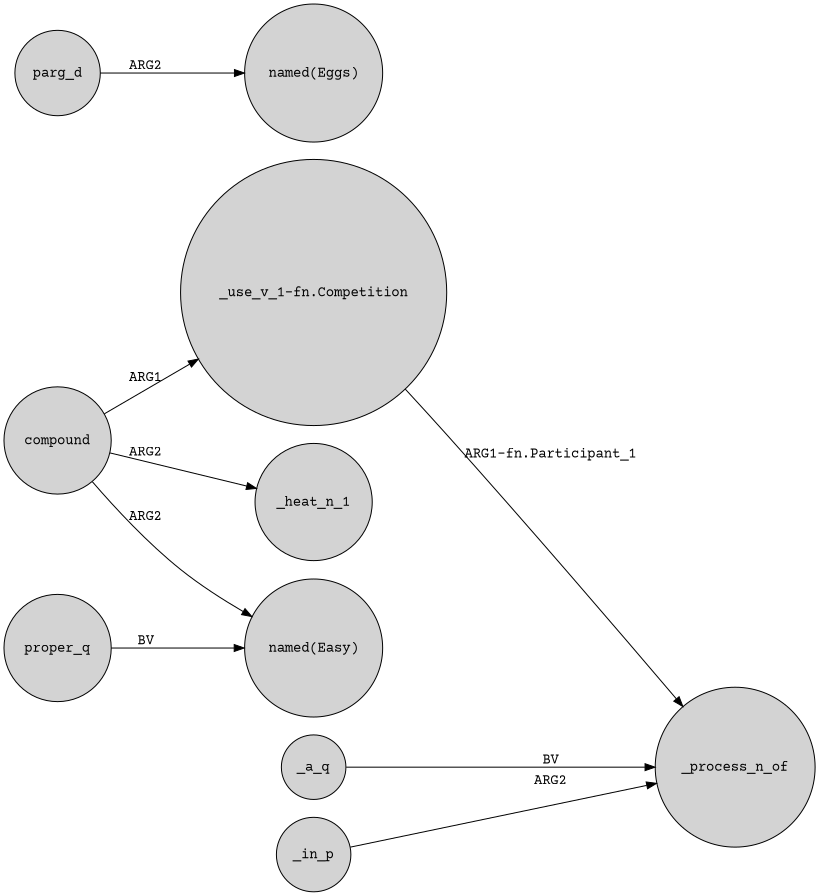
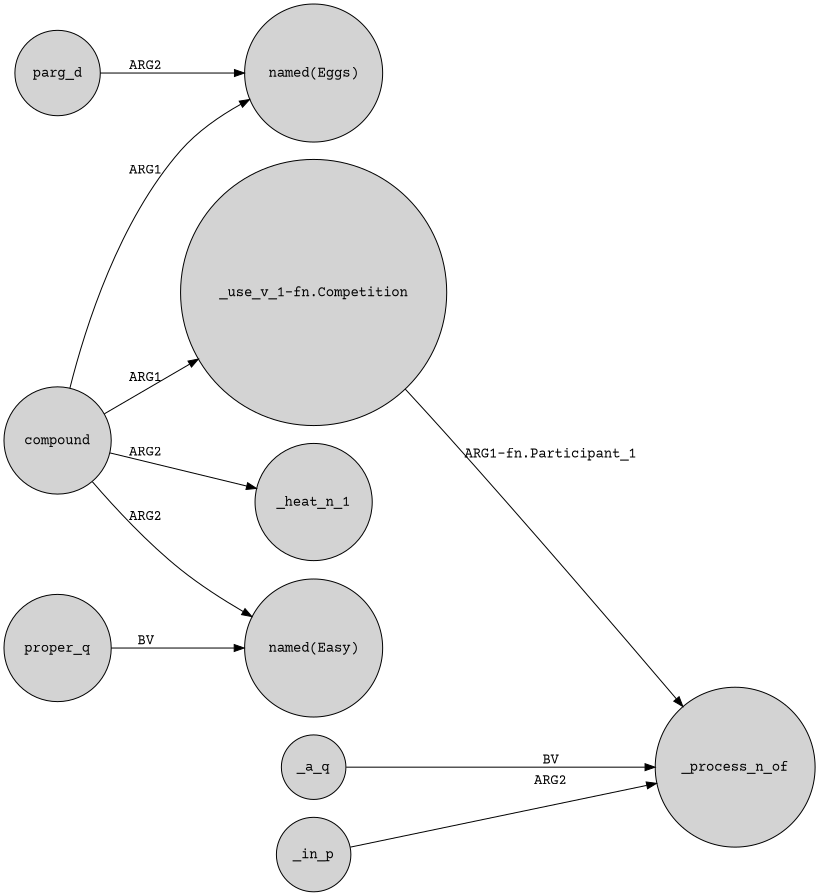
  digraph {
    fontname="Courier Prime"
    rankdir=LR
    node [fontname="Courier Prime" shape=circle style=filled]
    edge [fontname="Courier Prime"]
    parg_d
    "named(Eggs)"
    "_use_v_1-fn.Competition"
    _process_n_of
    _a_q
    compound
    _heat_n_1
    "named(Easy)"
    _in_p
    proper_q
    parg_d -> "named(Eggs)" [label=ARG2]
    "_use_v_1-fn.Competition" -> _process_n_of [label="ARG1-fn.Participant_1"]
    _a_q -> _process_n_of [label=BV]
+   compound -> "named(Eggs)" [label=ARG1]
    compound -> "_use_v_1-fn.Competition" [label=ARG1]
    compound -> _heat_n_1 [label=ARG2]
    compound -> "named(Easy)" [label=ARG2]
    _in_p -> _process_n_of [label=ARG2]
    proper_q -> "named(Easy)" [label=BV]
  }
